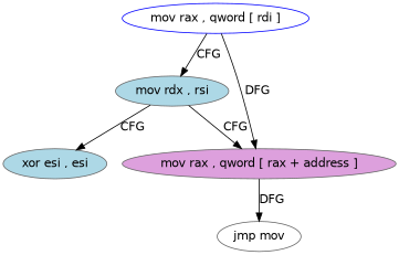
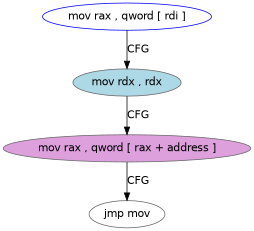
  digraph {
    fontname="DejaVu Sans"
    node [color=gray40 fillcolor=white fontname="DejaVu Sans" style=filled]
    edge [fontname="DejaVu Sans"]
    n1 [color=blue label="mov rax , qword [ rdi ]"]
-   n2 [fillcolor=lightblue label="mov rdx , rsi"]
+   n2 [fillcolor=lightblue label="mov rdx , rdx"]
    n3 [fillcolor=plum label="mov rax , qword [ rax + address ]"]
-   n4 [fillcolor=lightblue label="xor esi , esi"]
    n5 [label="jmp mov"]
    n1 -> n2 [label=CFG]
-   n1 -> n3 [label=DFG]
    n2 -> n3 [label=CFG]
-   n2 -> n4 [label=CFG]
-   n3 -> n5 [label=DFG]
+   n3 -> n5 [label=CFG]
  }
